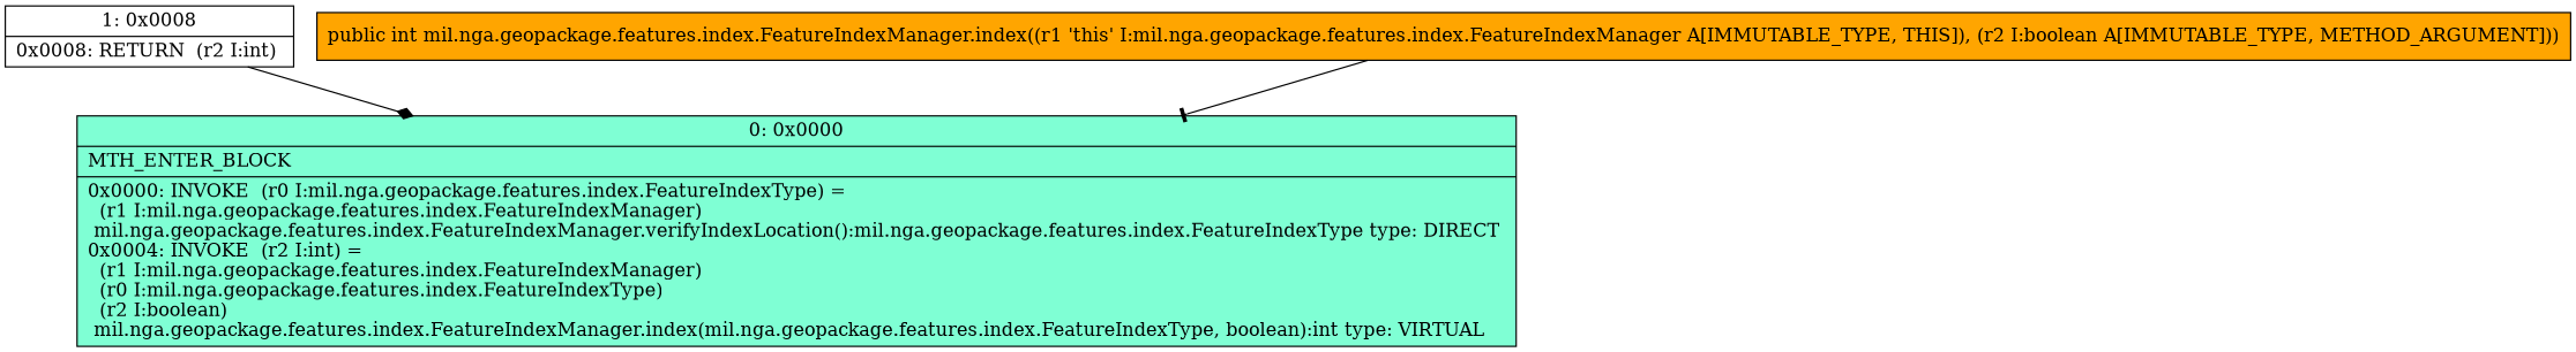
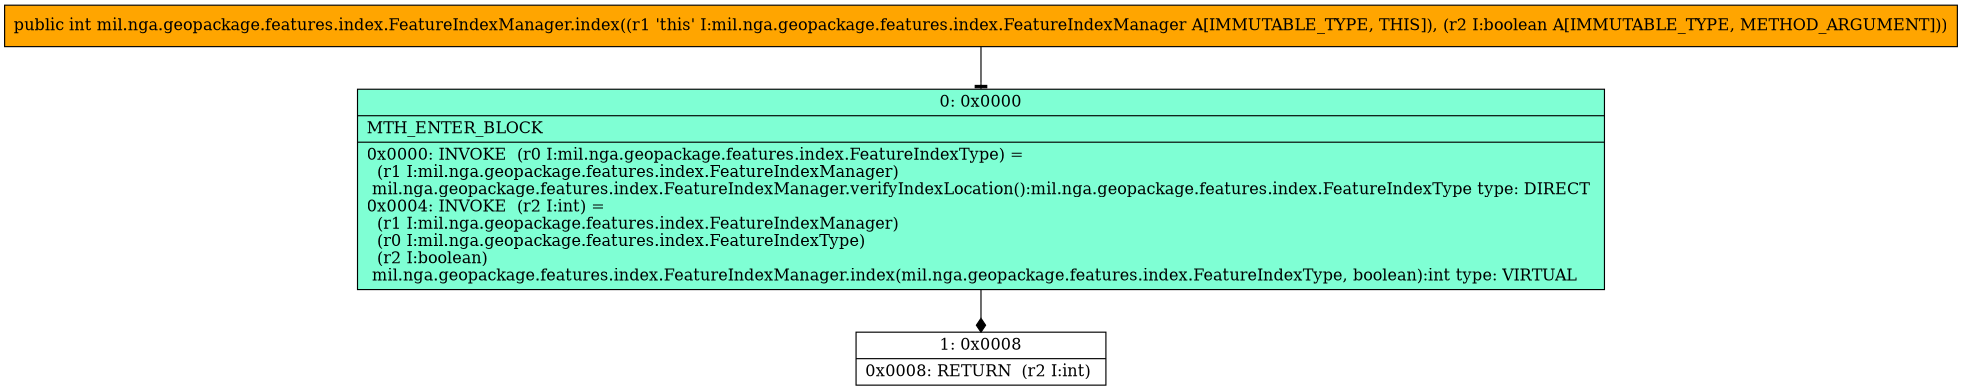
  digraph {
    node [shape=record style=filled]
    n1 [label="{0\:\ 0x0000|MTH_ENTER_BLOCK\l|0x0000: INVOKE  (r0 I:mil.nga.geopackage.features.index.FeatureIndexType) = \l  (r1 I:mil.nga.geopackage.features.index.FeatureIndexManager)\l mil.nga.geopackage.features.index.FeatureIndexManager.verifyIndexLocation():mil.nga.geopackage.features.index.FeatureIndexType type: DIRECT \l0x0004: INVOKE  (r2 I:int) = \l  (r1 I:mil.nga.geopackage.features.index.FeatureIndexManager)\l  (r0 I:mil.nga.geopackage.features.index.FeatureIndexType)\l  (r2 I:boolean)\l mil.nga.geopackage.features.index.FeatureIndexManager.index(mil.nga.geopackage.features.index.FeatureIndexType, boolean):int type: VIRTUAL \l}" fillcolor=aquamarine]
    n2 [label="{1\:\ 0x0008|0x0008: RETURN  (r2 I:int) \l}" fillcolor=white]
    n3 [label="{public int mil.nga.geopackage.features.index.FeatureIndexManager.index((r1 'this' I:mil.nga.geopackage.features.index.FeatureIndexManager A[IMMUTABLE_TYPE, THIS]), (r2 I:boolean A[IMMUTABLE_TYPE, METHOD_ARGUMENT])) }" fillcolor=orange]
-   n2 -> n1 [arrowhead=diamond]
+   n1 -> n2 [arrowhead=diamond]
    n3 -> n1 [arrowhead=tee]
  }
